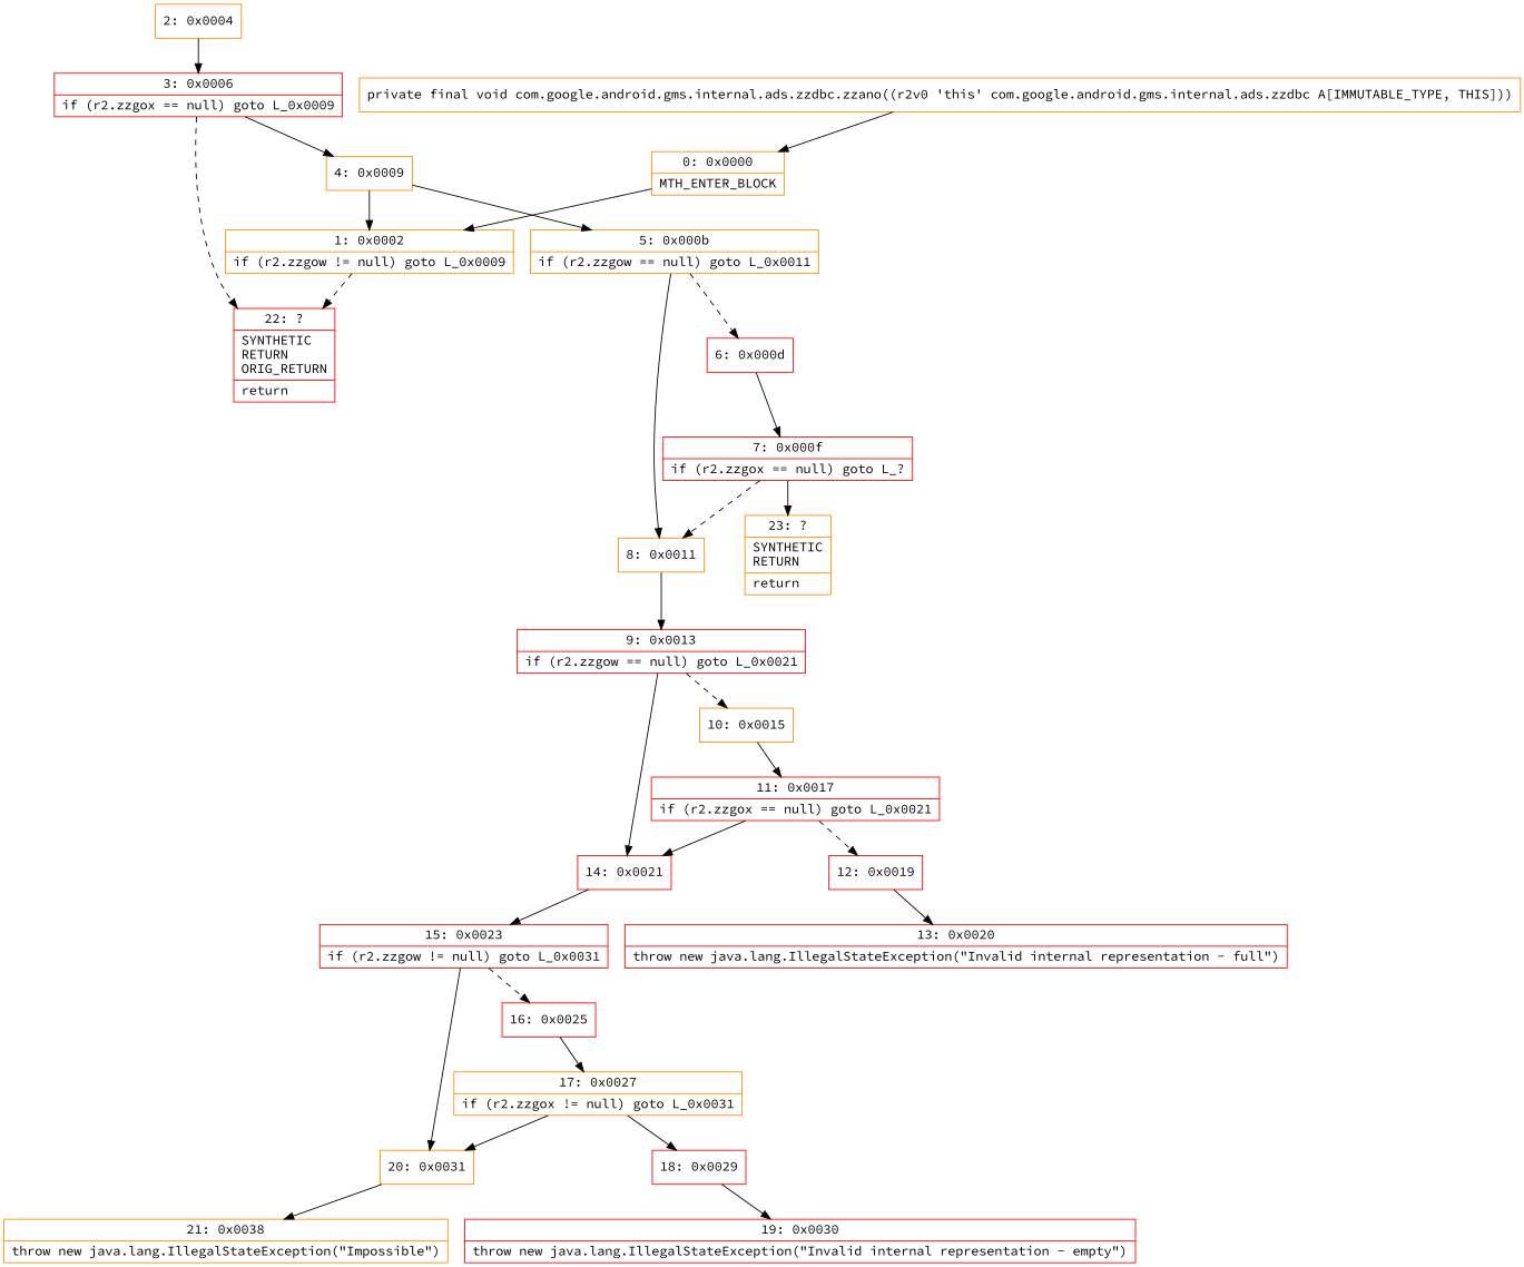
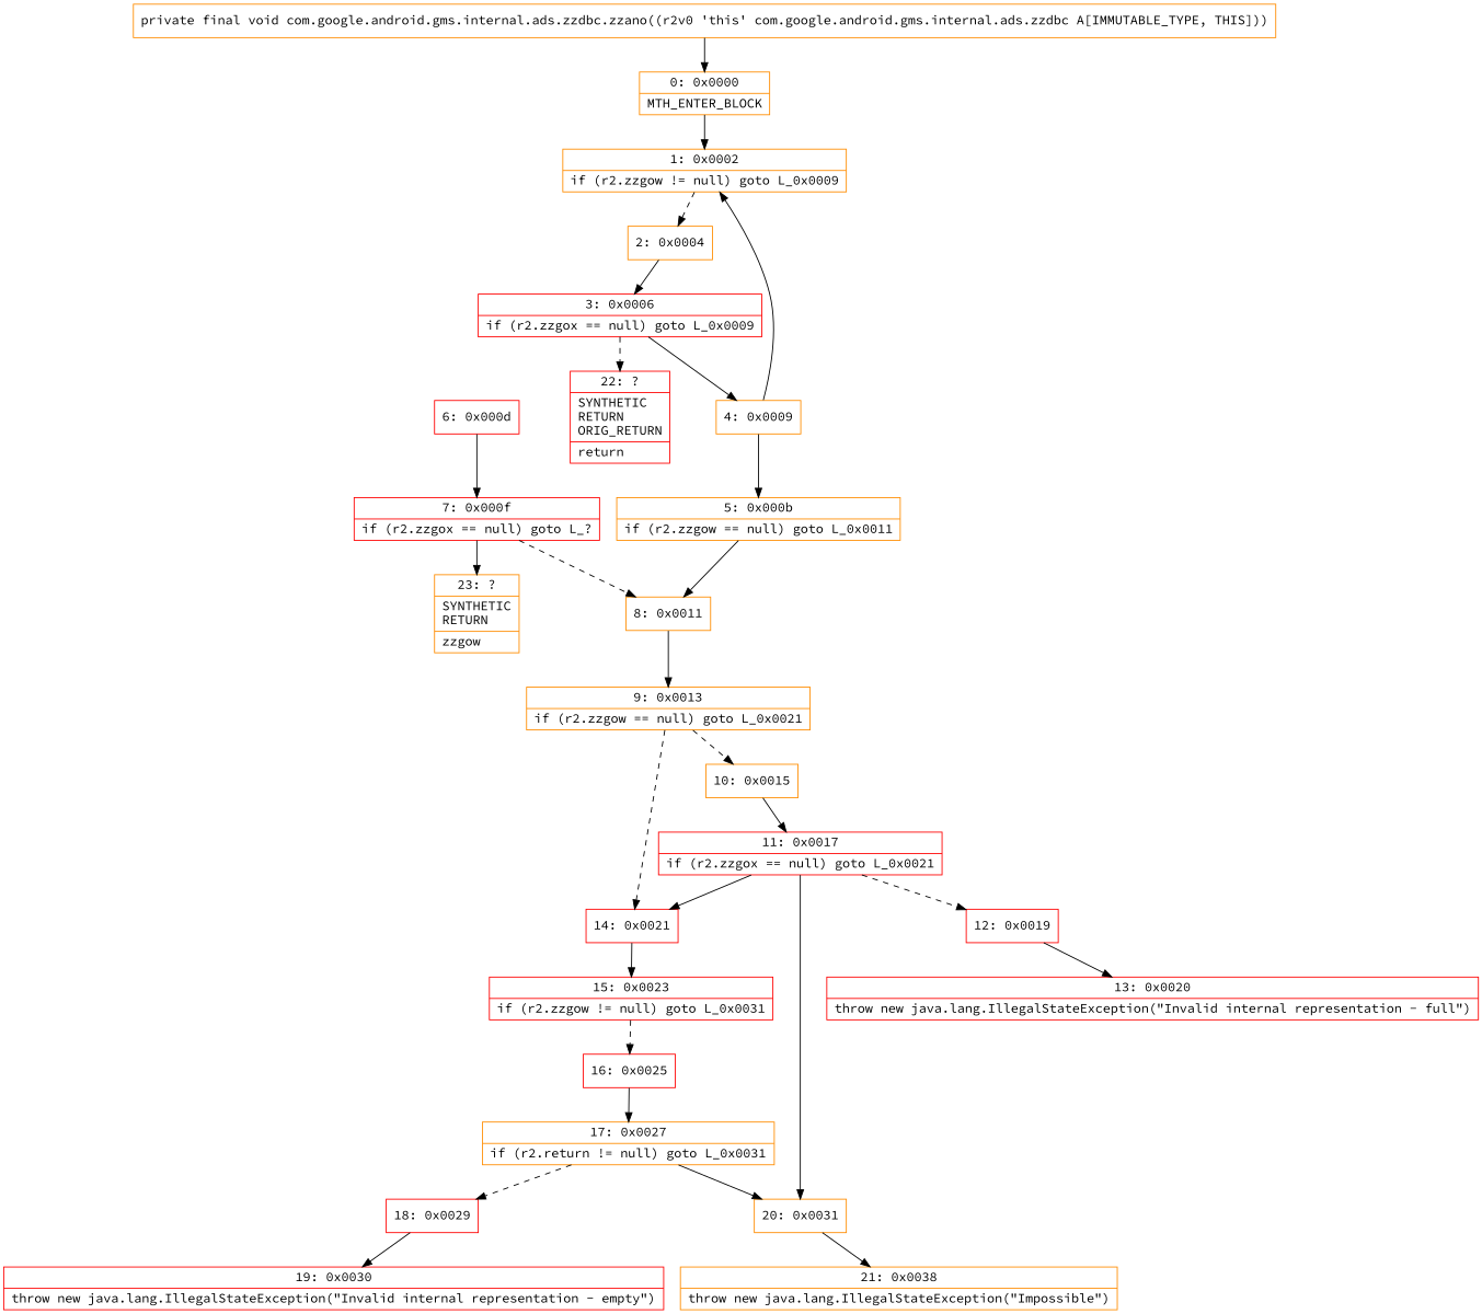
  digraph {
    fontname="Source Code Pro"
    node [color=darkorange fontname="Source Code Pro" shape=record]
    edge [fontname="Source Code Pro"]
    n1 [label="{0\:\ 0x0000|MTH_ENTER_BLOCK\l}"]
    n2 [label="{1\:\ 0x0002|if (r2.zzgow != null) goto L_0x0009\l}"]
    n3 [label="{2\:\ 0x0004}"]
    n4 [color=red label="{3\:\ 0x0006|if (r2.zzgox == null) goto L_0x0009\l}"]
    n5 [label="{4\:\ 0x0009}"]
    n6 [label="{5\:\ 0x000b|if (r2.zzgow == null) goto L_0x0011\l}"]
    n7 [color=red label="{22\:\ ?|SYNTHETIC\lRETURN\lORIG_RETURN\l|return\l}"]
    n8 [color=red label="{6\:\ 0x000d}"]
    n9 [label="{8\:\ 0x0011}"]
    n10 [color=red label="{7\:\ 0x000f|if (r2.zzgox == null) goto L_?\l}"]
-   n11 [color=red label="{9\:\ 0x0013|if (r2.zzgow == null) goto L_0x0021\l}"]
-   n12 [label="{23\:\ ?|SYNTHETIC\lRETURN\l|return\l}"]
+   n11 [label="{9\:\ 0x0013|if (r2.zzgow == null) goto L_0x0021\l}"]
+   n12 [label="{23\:\ ?|SYNTHETIC\lRETURN\l|zzgow\l}"]
    n13 [label="{10\:\ 0x0015}"]
    n14 [color=red label="{14\:\ 0x0021}"]
    n15 [color=red label="{11\:\ 0x0017|if (r2.zzgox == null) goto L_0x0021\l}"]
    n16 [color=red label="{15\:\ 0x0023|if (r2.zzgow != null) goto L_0x0031\l}"]
    n17 [color=red label="{12\:\ 0x0019}"]
    n18 [color=red label="{13\:\ 0x0020|throw new java.lang.IllegalStateException(\"Invalid internal representation \- full\")\l}"]
    n19 [color=red label="{16\:\ 0x0025}"]
    n20 [label="{20\:\ 0x0031}"]
-   n21 [label="{17\:\ 0x0027|if (r2.zzgox != null) goto L_0x0031\l}"]
+   n21 [label="{17\:\ 0x0027|if (r2.return != null) goto L_0x0031\l}"]
    n22 [label="{21\:\ 0x0038|throw new java.lang.IllegalStateException(\"Impossible\")\l}"]
    n23 [color=red label="{18\:\ 0x0029}"]
    n24 [color=red label="{19\:\ 0x0030|throw new java.lang.IllegalStateException(\"Invalid internal representation \- empty\")\l}"]
    n25 [label="{private final void com.google.android.gms.internal.ads.zzdbc.zzano((r2v0 'this' com.google.android.gms.internal.ads.zzdbc A[IMMUTABLE_TYPE, THIS])) }"]
    n1 -> n2
-   n2 -> n7 [style=dashed]
+   n2 -> n3 [style=dashed]
    n3 -> n4
    n4 -> n5
    n4 -> n7 [style=dashed]
    n5 -> n2
    n5 -> n6
-   n6 -> n8 [style=dashed]
    n6 -> n9
    n8 -> n10
    n9 -> n11
    n10 -> n9 [style=dashed]
    n10 -> n12
    n11 -> n13 [style=dashed]
-   n11 -> n14
+   n11 -> n14 [style=dashed]
    n13 -> n15
    n14 -> n16
    n15 -> n14
    n15 -> n17 [style=dashed]
    n16 -> n19 [style=dashed]
-   n16 -> n20
+   n15 -> n20
    n17 -> n18
    n19 -> n21
    n20 -> n22
    n21 -> n20
-   n21 -> n23 [style=solid]
+   n21 -> n23 [style=dashed]
    n23 -> n24
    n25 -> n1
  }
